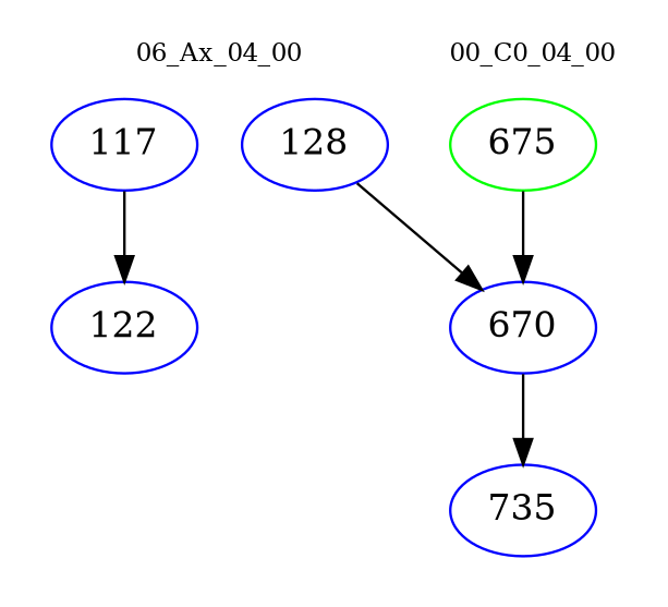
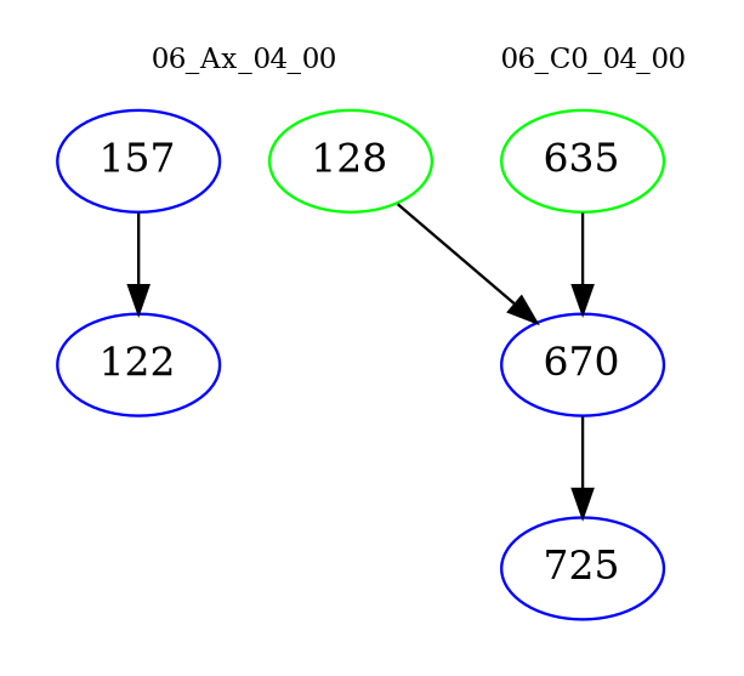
  digraph {
    node [color=blue]
    edge [color=black]
-   n1 [label=128]
-   n2 [label=117]
+   n1 [color=green label=128]
+   n2 [label=157]
    n3 [label=122]
-   n4 [color=green label=675]
+   n4 [color=green label=635]
    n5 [label=670]
-   n6 [label=735]
+   n6 [label=725]
    subgraph cluster_1 {
      color=white
      fontsize=10
      label="06_Ax_04_00"
      n1
      n2
      n3
    }
    subgraph cluster_2 {
      color=white
      fontsize=10
-     label="00_C0_04_00"
+     label="06_C0_04_00"
      n4
      n5
      n6
    }
    n1 -> n5
    n2 -> n3
    n4 -> n5
    n5 -> n6
  }
